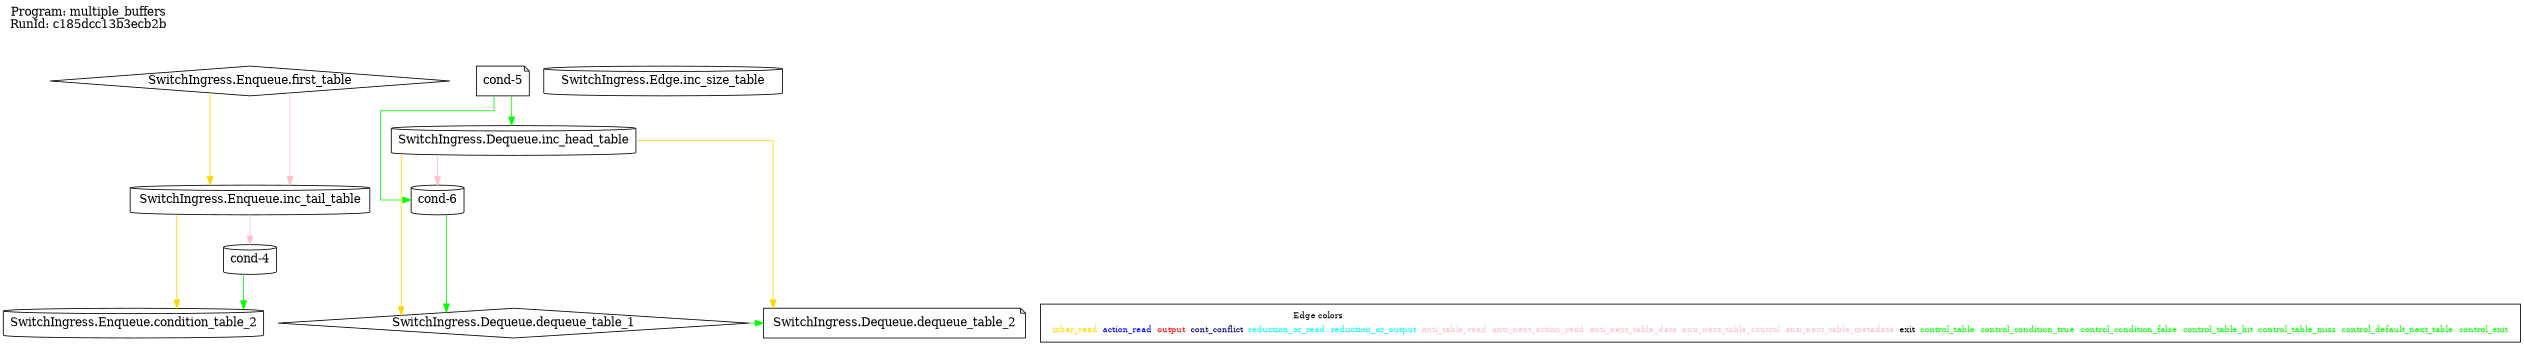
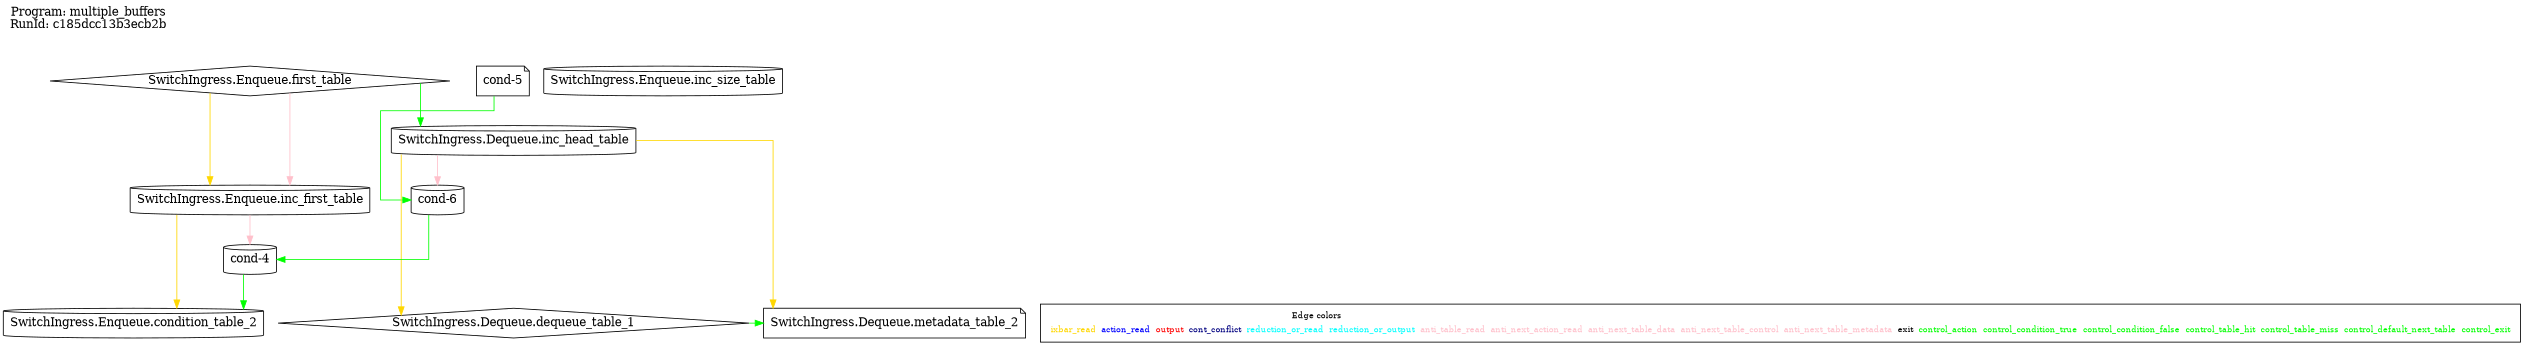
  digraph {
    label="Program: multiple_buffers\nRunId: c185dcc13b3ecb2b\n"
    labeljust=l
    labelloc=t
    rankdir=TB
    splines=ortho
    node [shape=cylinder]
    edge [color=green]
    n1 [label="SwitchIngress.Enqueue.condition_table_2"]
    "SwitchIngress.Dequeue.dequeue_table_1" [shape=diamond]
-   "SwitchIngress.Dequeue.dequeue_table_2" [shape=note]
+   "SwitchIngress.Dequeue.dequeue_table_2" [shape=note label="SwitchIngress.Dequeue.metadata_table_2"]
    "SwitchIngress.Enqueue.first_table" [shape=diamond]
-   "SwitchIngress.Enqueue.inc_size_table" [label="SwitchIngress.Edge.inc_size_table"]
-   n6 [fontsize=10 label=<<table border="0" cellborder="0"><tr><td colspan="8">Edge colors</td></tr><tr><td><font color="gold">ixbar_read</font></td><td><font color="blue">action_read</font></td><td><font color="red">output</font></td><td><font color="navy">cont_conflict</font></td><td><font color="cyan">reduction_or_read</font></td><td><font color="cyan">reduction_or_output</font></td><td><font color="pink">anti_table_read</font></td><td><font color="pink">anti_next_action_read</font></td><td><font color="pink">anti_next_table_data</font></td><td><font color="pink">anti_next_table_control</font></td><td><font color="pink">anti_next_table_metadata</font></td><td><font color="black">exit</font></td><td><font color="green">control_table</font></td><td><font color="green">control_condition_true</font></td><td><font color="green">control_condition_false</font></td><td><font color="green">control_table_hit</font></td><td><font color="green">control_table_miss</font></td><td><font color="green">control_default_next_table</font></td><td><font color="green">control_exit</font></td></tr></table>> shape=record]
-   "SwitchIngress.Enqueue.inc_tail_table"
+   "SwitchIngress.Enqueue.inc_size_table"
+   n6 [fontsize=10 label=<<table border="0" cellborder="0"><tr><td colspan="8">Edge colors</td></tr><tr><td><font color="gold">ixbar_read</font></td><td><font color="blue">action_read</font></td><td><font color="red">output</font></td><td><font color="navy">cont_conflict</font></td><td><font color="cyan">reduction_or_read</font></td><td><font color="cyan">reduction_or_output</font></td><td><font color="pink">anti_table_read</font></td><td><font color="pink">anti_next_action_read</font></td><td><font color="pink">anti_next_table_data</font></td><td><font color="pink">anti_next_table_control</font></td><td><font color="pink">anti_next_table_metadata</font></td><td><font color="black">exit</font></td><td><font color="green">control_action</font></td><td><font color="green">control_condition_true</font></td><td><font color="green">control_condition_false</font></td><td><font color="green">control_table_hit</font></td><td><font color="green">control_table_miss</font></td><td><font color="green">control_default_next_table</font></td><td><font color="green">control_exit</font></td></tr></table>> shape=record]
+   "SwitchIngress.Enqueue.inc_tail_table" [label="SwitchIngress.Enqueue.inc_first_table"]
    "cond-4"
    "cond-5" [shape=note]
    "SwitchIngress.Dequeue.inc_head_table"
    "cond-6"
    subgraph sub_1 {
      rank=same
      n1
      "SwitchIngress.Dequeue.dequeue_table_1"
      "SwitchIngress.Dequeue.dequeue_table_2"
    }
    subgraph sub_2 {
      rank=same
      "SwitchIngress.Enqueue.first_table"
      "SwitchIngress.Enqueue.inc_size_table"
    }
    subgraph sub_3 {
      rank=max
      subgraph cluster_4 {
        rank=max
        n6
      }
    }
    "SwitchIngress.Dequeue.dequeue_table_1" -> "SwitchIngress.Dequeue.dequeue_table_2"
    "SwitchIngress.Enqueue.first_table" -> "SwitchIngress.Enqueue.inc_tail_table" [color=gold]
    "SwitchIngress.Enqueue.first_table" -> "SwitchIngress.Enqueue.inc_tail_table" [color=pink]
    "SwitchIngress.Enqueue.inc_tail_table" -> n1 [color=gold]
    "SwitchIngress.Enqueue.inc_tail_table" -> "cond-4" [color=pink]
    "cond-4" -> n1
-   "cond-5" -> "SwitchIngress.Dequeue.inc_head_table"
+   "SwitchIngress.Enqueue.first_table" -> "SwitchIngress.Dequeue.inc_head_table"
    "cond-5" -> "cond-6"
    "SwitchIngress.Dequeue.inc_head_table" -> "SwitchIngress.Dequeue.dequeue_table_1" [color=gold]
    "SwitchIngress.Dequeue.inc_head_table" -> "SwitchIngress.Dequeue.dequeue_table_2" [color=gold]
    "SwitchIngress.Dequeue.inc_head_table" -> "cond-6" [color=pink]
-   "cond-6" -> "SwitchIngress.Dequeue.dequeue_table_1"
+   "cond-6" -> "cond-4"
  }
